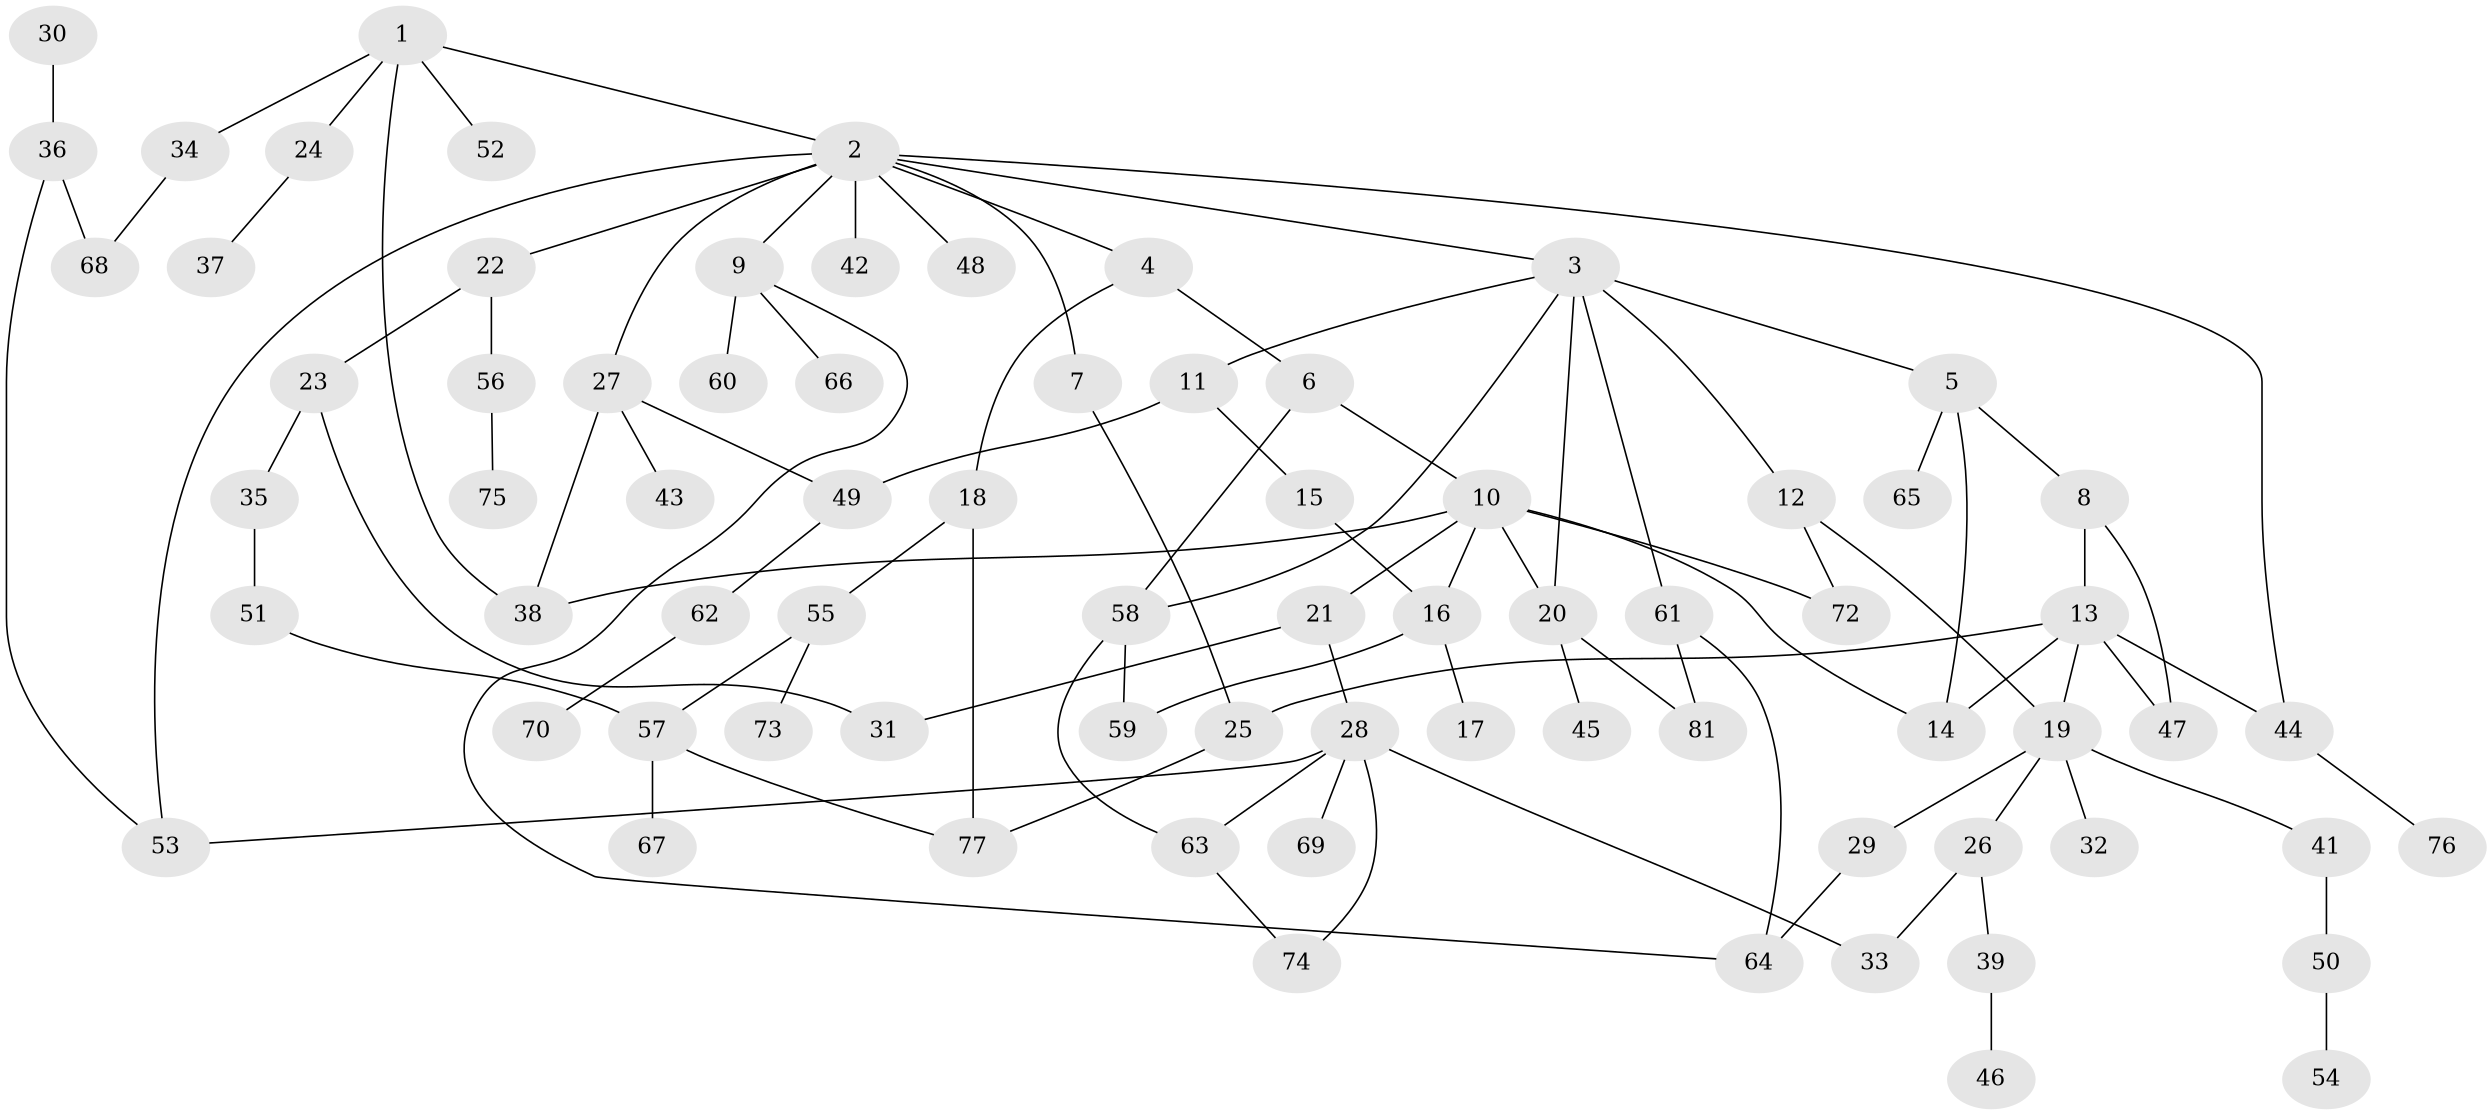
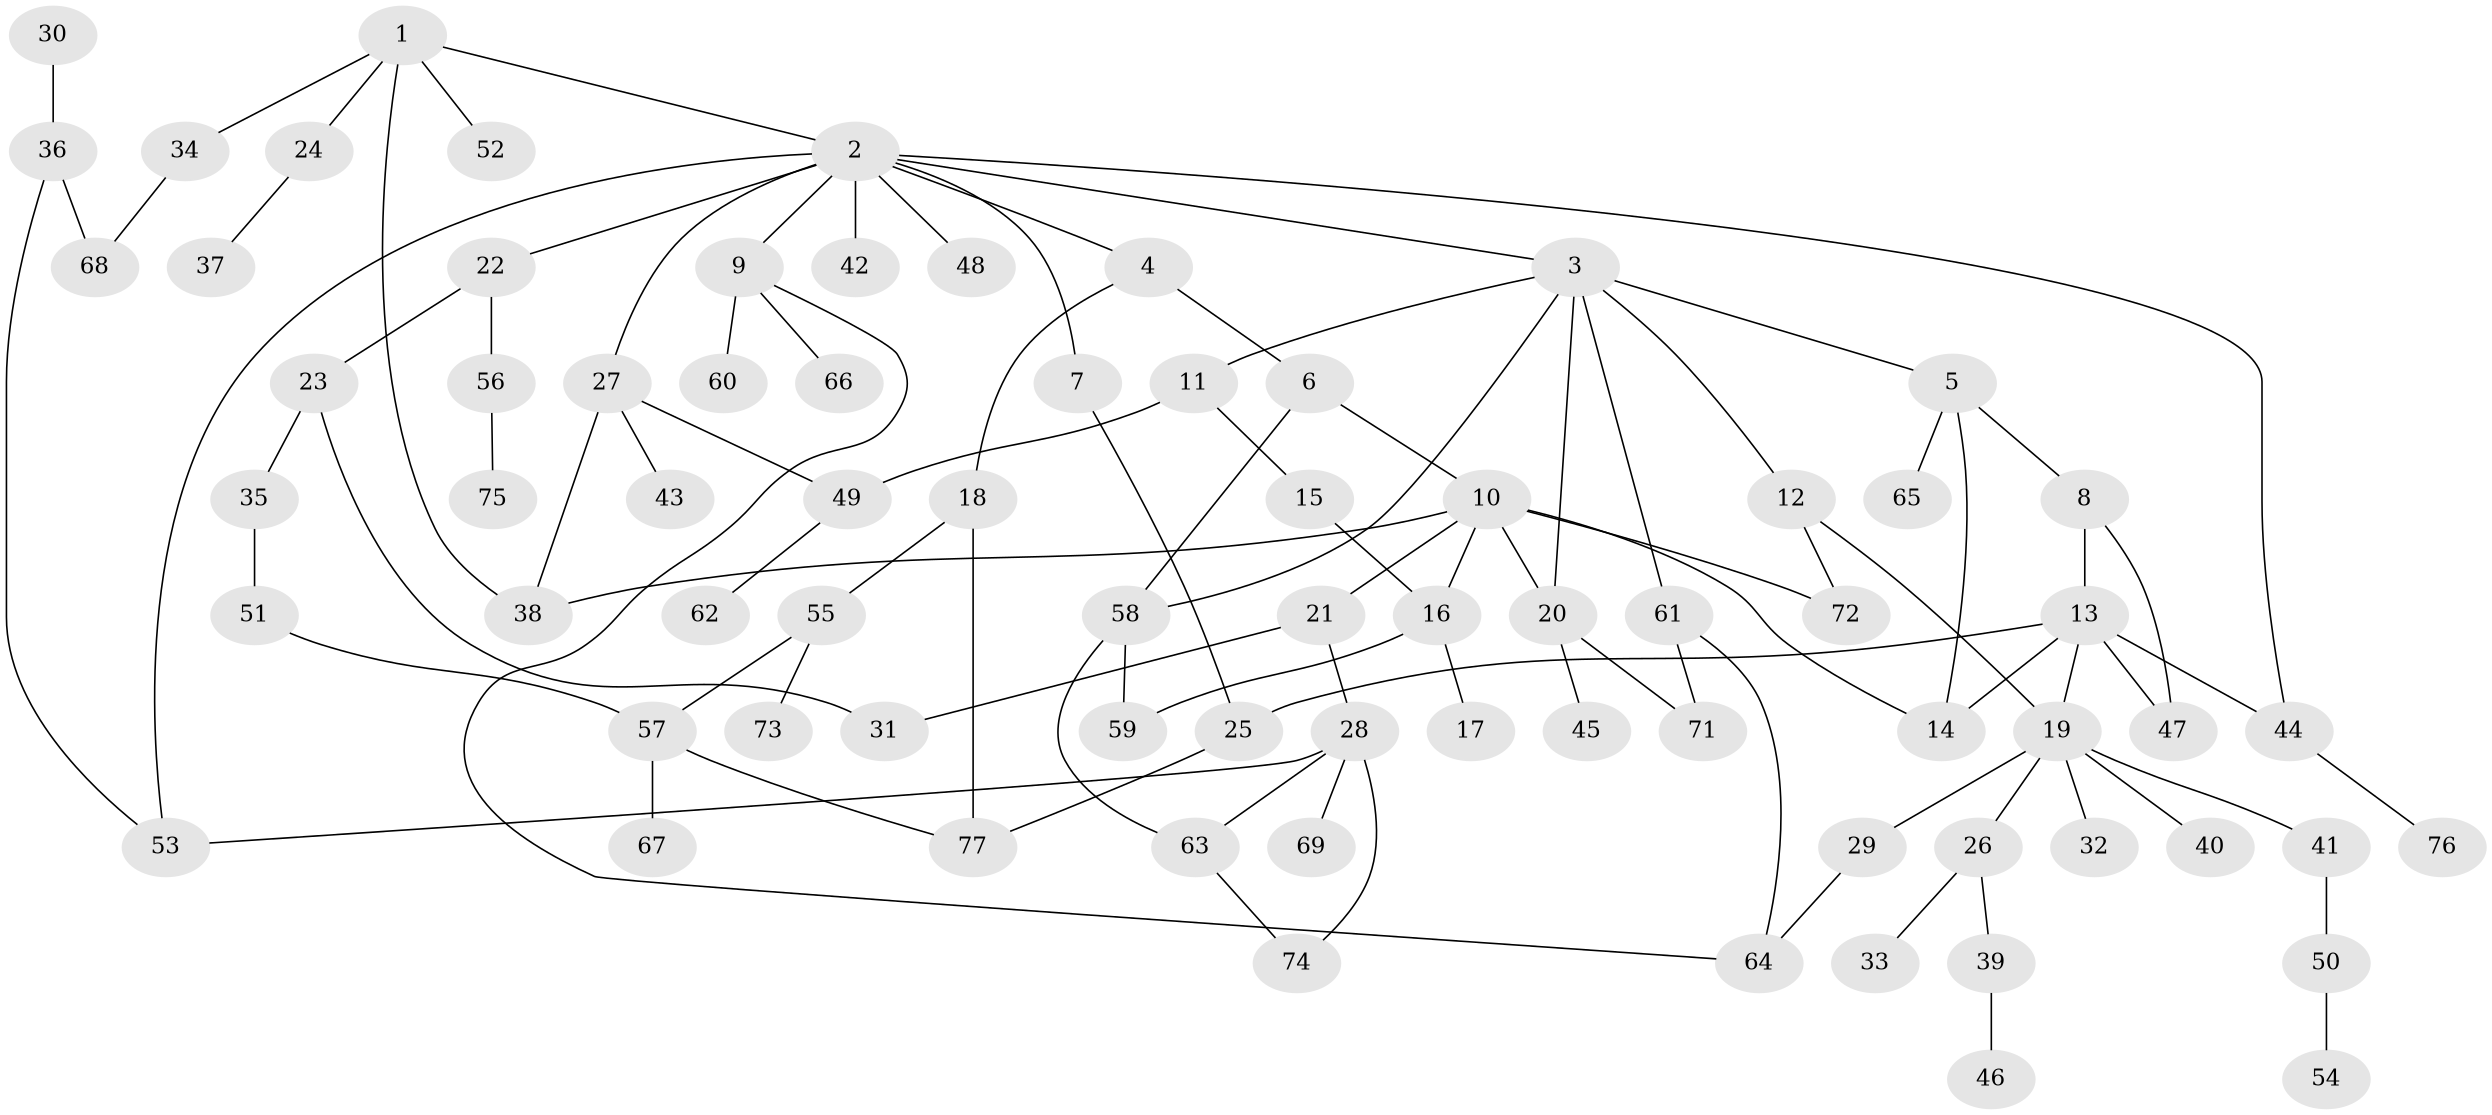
  graph {
    node [color=gray90 style=filled]
    1
    2
    24
    34
    38
    52
    3
    4
    7
    9
    22
    27
    42
    44
    48
    53
    37
    68
    5
    11
    12
    20
    58
    61
    6
    18
    25
    60
    64
    66
    23
    56
    49
    43
    76
    8
    14
    65
    15
    72
    19
    45
-   71 [label=81]
+   71
    59
    63
    10
    55
    77
    13
    47
    16
    21
    30
    36
    17
    28
    31
    62
    26
    29
    32
+   40
    41
    57
    73
    33
    39
    50
    69
    74
    35
    75
    51
    46
    54
-   70
    67
    1 -- 2
    1 -- 24
    1 -- 34
    1 -- 38
    1 -- 52
    2 -- 3
    2 -- 4
    2 -- 7
    2 -- 9
    2 -- 22
    2 -- 27
    2 -- 42
    2 -- 44
    2 -- 48
    2 -- 53
    24 -- 37
    34 -- 68
    3 -- 5
    3 -- 11
    3 -- 12
    3 -- 20
    3 -- 58
    3 -- 61
    4 -- 6
    4 -- 18
    7 -- 25
    9 -- 60
    9 -- 64
    9 -- 66
    22 -- 23
    22 -- 56
    27 -- 38
    27 -- 49
    27 -- 43
    44 -- 76
    5 -- 8
    5 -- 14
    5 -- 65
    11 -- 49
    11 -- 15
    12 -- 72
    12 -- 19
    20 -- 45
    20 -- 71
    58 -- 59
    58 -- 63
    61 -- 64
    61 -- 71
    6 -- 58
    6 -- 10
    18 -- 55
    18 -- 77
    25 -- 77
    23 -- 31
    23 -- 35
    56 -- 75
    49 -- 62
    8 -- 13
    8 -- 47
    15 -- 16
    19 -- 26
    19 -- 29
    19 -- 32
+   19 -- 40
    19 -- 41
    63 -- 74
    10 -- 38
    10 -- 20
    10 -- 14
    10 -- 72
    10 -- 16
    10 -- 21
    55 -- 57
    55 -- 73
    13 -- 44
    13 -- 25
    13 -- 14
    13 -- 19
    13 -- 47
    16 -- 59
    16 -- 17
    21 -- 28
    21 -- 31
    30 -- 36
    36 -- 53
    36 -- 68
    28 -- 53
    28 -- 63
-   28 -- 33
    28 -- 69
    28 -- 74
-   62 -- 70
    26 -- 33
    26 -- 39
    29 -- 64
    41 -- 50
    57 -- 77
    57 -- 67
    39 -- 46
    50 -- 54
    35 -- 51
    51 -- 57
  }
